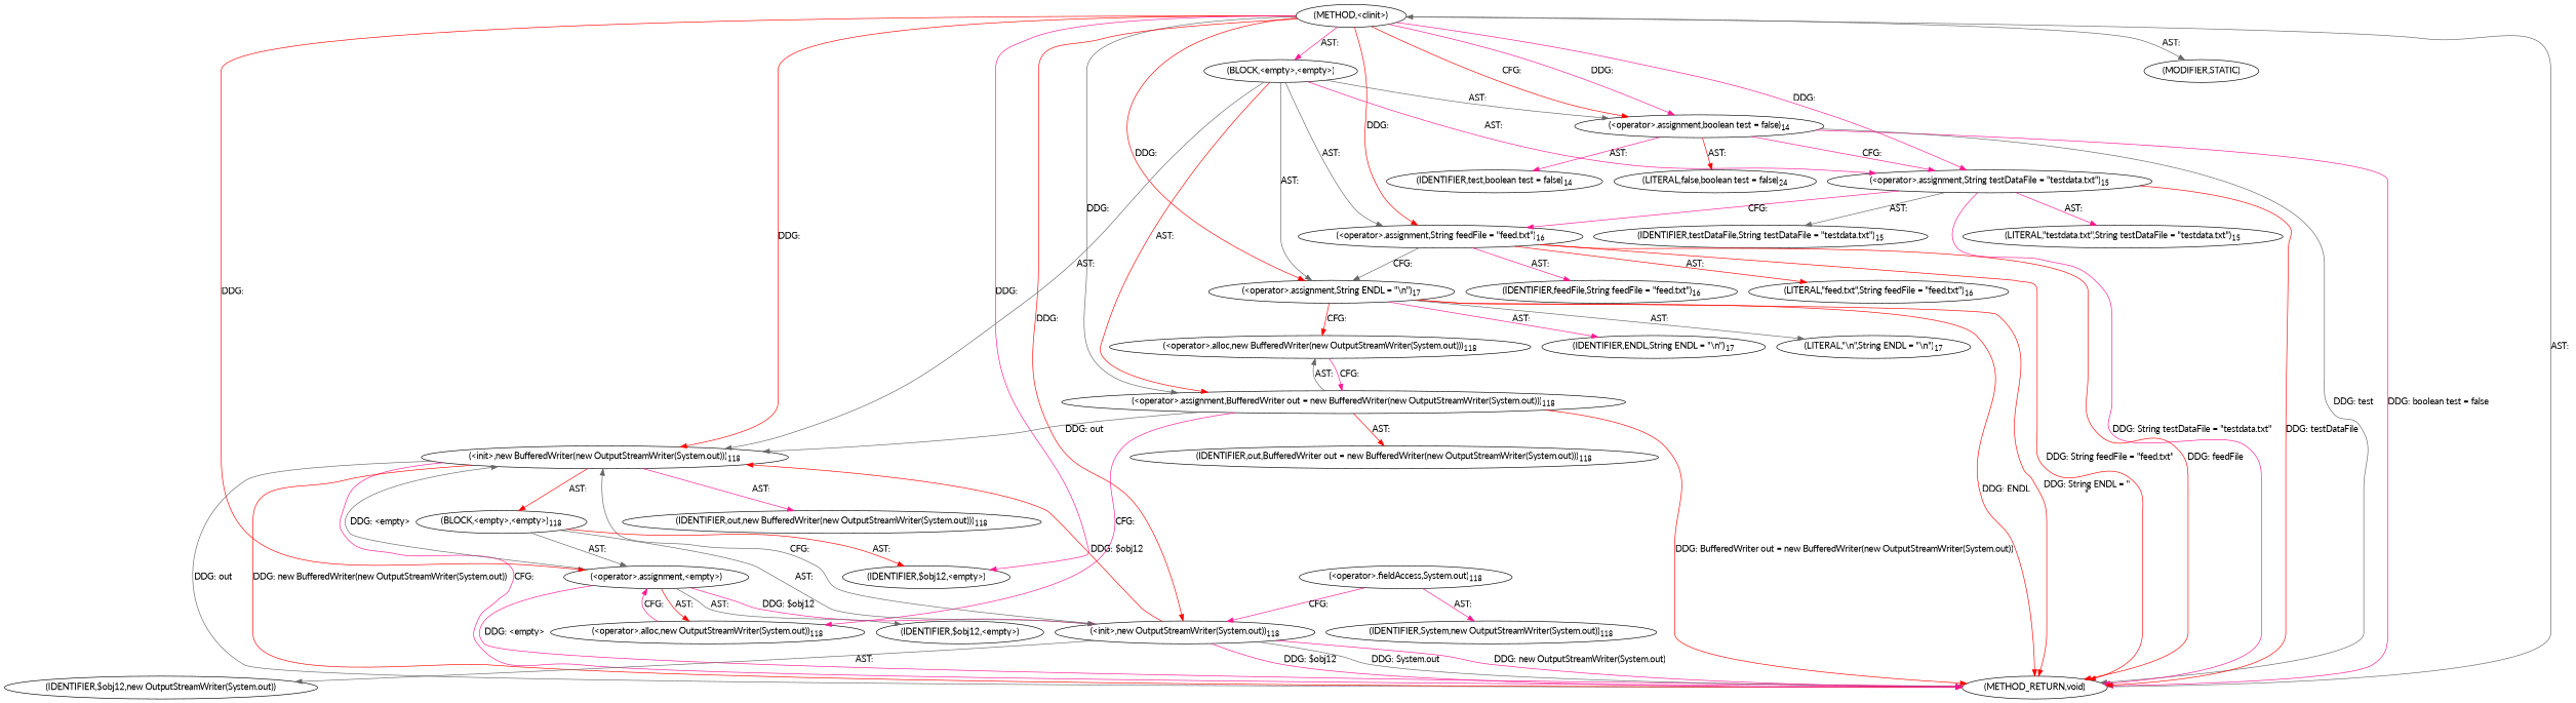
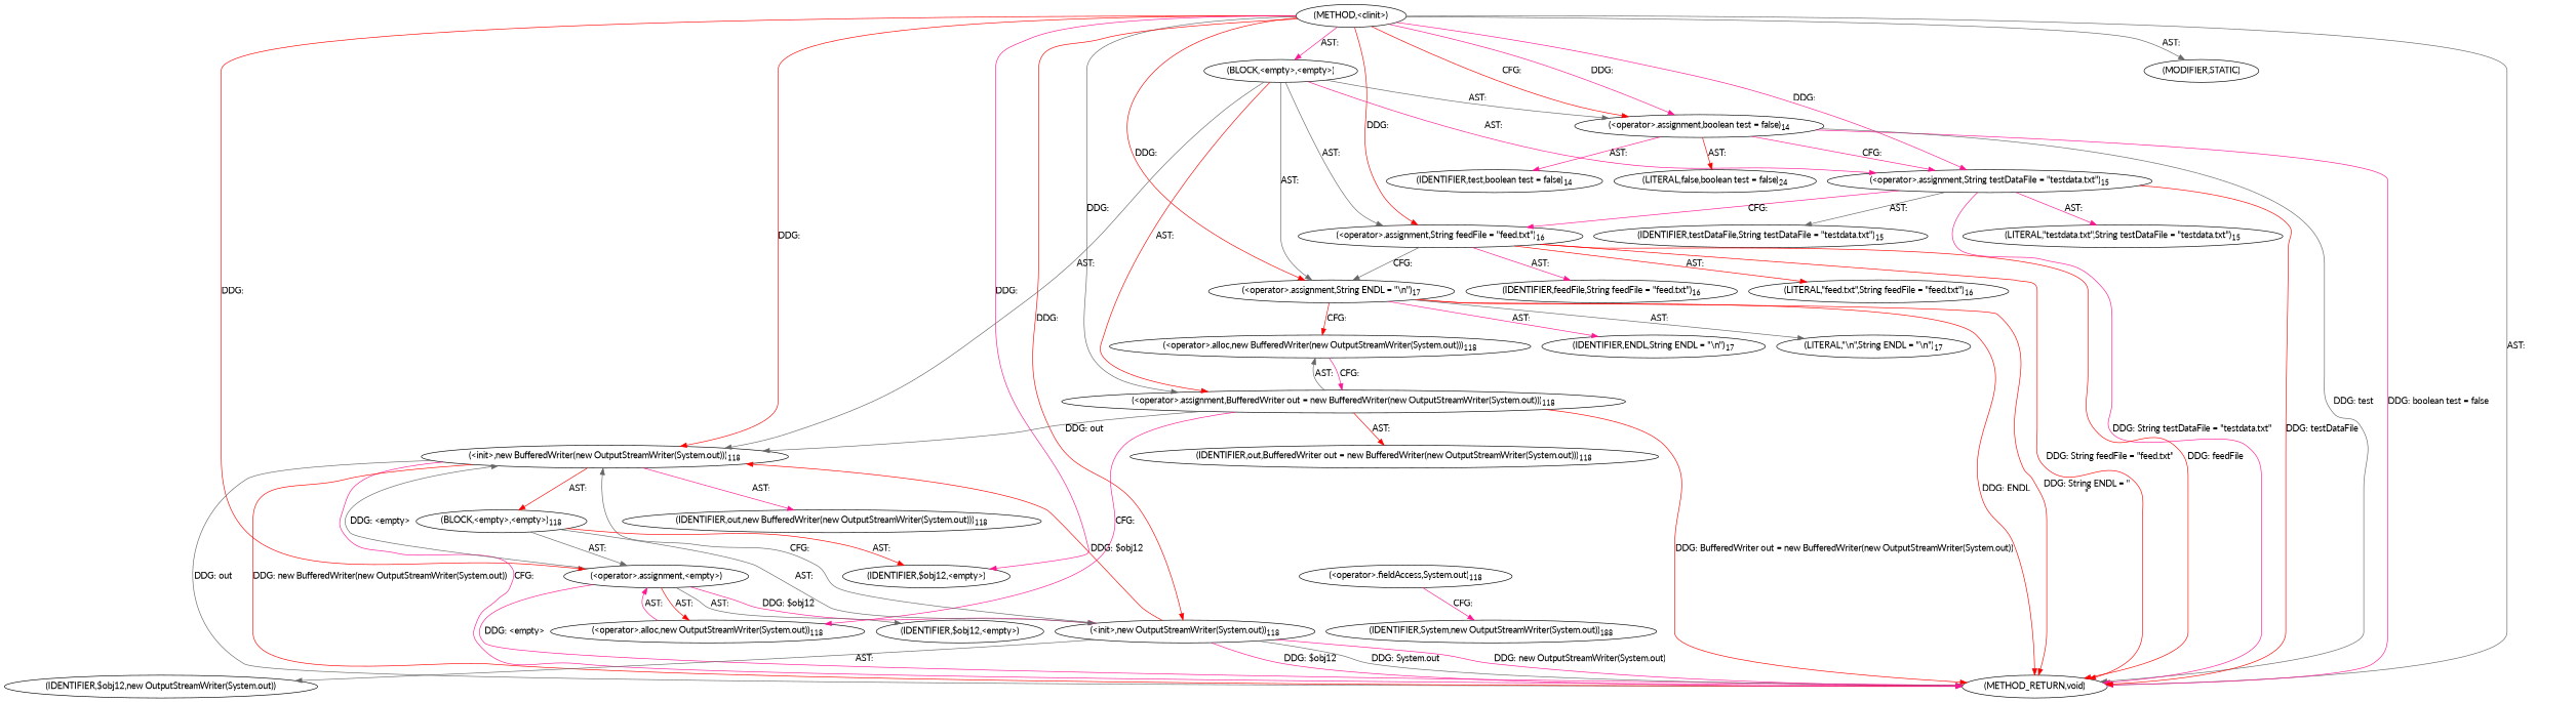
  digraph {
    fontname=Lato
    node [fontname=Lato]
    edge [color=deeppink fontname=Lato]
    n1 [label=<(METHOD,&lt;clinit&gt;)>]
    n2 [label=<(BLOCK,&lt;empty&gt;,&lt;empty&gt;)>]
    n3 [label=<(&lt;operator&gt;.assignment,boolean test = false)<SUB>14</SUB>>]
    n4 [label=<(&lt;operator&gt;.assignment,String testDataFile = &quot;testdata.txt&quot;)<SUB>15</SUB>>]
    n5 [label=<(&lt;operator&gt;.assignment,String feedFile = &quot;feed.txt&quot;)<SUB>16</SUB>>]
    n6 [label=<(&lt;operator&gt;.assignment,String ENDL = &quot;\n&quot;)<SUB>17</SUB>>]
    n7 [label=<(&lt;operator&gt;.assignment,BufferedWriter out = new BufferedWriter(new OutputStreamWriter(System.out)))<SUB>118</SUB>>]
    n8 [label=<(&lt;init&gt;,new BufferedWriter(new OutputStreamWriter(System.out)))<SUB>118</SUB>>]
    n9 [label=<(&lt;operator&gt;.assignment,&lt;empty&gt;)>]
    n10 [label=<(&lt;init&gt;,new OutputStreamWriter(System.out))<SUB>118</SUB>>]
    n11 [label=<(IDENTIFIER,$obj12,&lt;empty&gt;)>]
    n12 [label=<(MODIFIER,STATIC)>]
    n13 [label=<(METHOD_RETURN,void)>]
    n14 [label=<(IDENTIFIER,test,boolean test = false)<SUB>14</SUB>>]
    n15 [label=<(LITERAL,false,boolean test = false)<SUB>24</SUB>>]
    n16 [label=<(IDENTIFIER,testDataFile,String testDataFile = &quot;testdata.txt&quot;)<SUB>15</SUB>>]
    n17 [label=<(LITERAL,&quot;testdata.txt&quot;,String testDataFile = &quot;testdata.txt&quot;)<SUB>15</SUB>>]
    n18 [label=<(IDENTIFIER,feedFile,String feedFile = &quot;feed.txt&quot;)<SUB>16</SUB>>]
    n19 [label=<(LITERAL,&quot;feed.txt&quot;,String feedFile = &quot;feed.txt&quot;)<SUB>16</SUB>>]
    n20 [label=<(IDENTIFIER,ENDL,String ENDL = &quot;\n&quot;)<SUB>17</SUB>>]
    n21 [label=<(LITERAL,&quot;\n&quot;,String ENDL = &quot;\n&quot;)<SUB>17</SUB>>]
    n22 [label=<(&lt;operator&gt;.alloc,new BufferedWriter(new OutputStreamWriter(System.out)))<SUB>118</SUB>>]
    n23 [label=<(IDENTIFIER,out,BufferedWriter out = new BufferedWriter(new OutputStreamWriter(System.out)))<SUB>118</SUB>>]
    n24 [label=<(&lt;operator&gt;.alloc,new OutputStreamWriter(System.out))<SUB>118</SUB>>]
    n25 [label=<(IDENTIFIER,out,new BufferedWriter(new OutputStreamWriter(System.out)))<SUB>118</SUB>>]
    n26 [label=<(BLOCK,&lt;empty&gt;,&lt;empty&gt;)<SUB>118</SUB>>]
    n27 [label=<(IDENTIFIER,$obj12,&lt;empty&gt;)>]
    n28 [label=<(IDENTIFIER,$obj12,new OutputStreamWriter(System.out))>]
    n29 [label=<(&lt;operator&gt;.fieldAccess,System.out)<SUB>118</SUB>>]
-   n30 [label=<(IDENTIFIER,System,new OutputStreamWriter(System.out))<SUB>118</SUB>>]
+   n30 [label=<(IDENTIFIER,System,new OutputStreamWriter(System.out))<SUB>188</SUB>>]
    n1 -> n2 [label="AST: "]
    n1 -> n3 [color=red label="CFG: "]
    n1 -> n3 [label="DDG: "]
    n1 -> n4 [label="DDG: "]
    n1 -> n5 [color=red label="DDG: "]
    n1 -> n6 [color=red label="DDG: "]
    n1 -> n7 [color=gray40 label="DDG: "]
    n1 -> n8 [color=red label="DDG: "]
    n1 -> n9 [color=red label="DDG: "]
    n1 -> n10 [color=red label="DDG: "]
    n1 -> n11 [label="DDG: "]
    n1 -> n12 [color=gray40 label="AST: "]
-   n13 -> n1 [color=gray40 label="AST: "]
+   n1 -> n13 [color=gray40 label="AST: "]
    n2 -> n3 [color=gray40 label="AST: "]
    n2 -> n4 [label="AST: "]
    n2 -> n5 [color=gray40 label="AST: "]
    n2 -> n6 [color=gray40 label="AST: "]
    n2 -> n7 [color=red label="AST: "]
    n2 -> n8 [color=gray40 label="AST: "]
    n3 -> n4 [label="CFG: "]
    n3 -> n13 [label="DDG: boolean test = false"]
    n3 -> n13 [color=gray40 label="DDG: test"]
    n3 -> n14 [label="AST: "]
    n3 -> n15 [color=red label="AST: "]
    n4 -> n5 [label="CFG: "]
    n4 -> n13 [label="DDG: String testDataFile = &quot;testdata.txt&quot;"]
    n4 -> n13 [color=red label="DDG: testDataFile"]
    n4 -> n16 [color=gray40 label="AST: "]
    n4 -> n17 [label="AST: "]
    n5 -> n6 [color=gray40 label="CFG: "]
    n5 -> n13 [color=red label="DDG: String feedFile = &quot;feed.txt&quot;"]
    n5 -> n13 [color=red label="DDG: feedFile"]
    n5 -> n18 [label="AST: "]
    n5 -> n19 [color=red label="AST: "]
    n6 -> n13 [color=red label="DDG: String ENDL = &quot;\n&quot;"]
    n6 -> n13 [color=red label="DDG: ENDL"]
    n6 -> n20 [label="AST: "]
    n6 -> n21 [color=gray40 label="AST: "]
    n6 -> n22 [color=red label="CFG: "]
    n7 -> n8 [color=gray40 label="DDG: out"]
    n7 -> n13 [color=red label="DDG: BufferedWriter out = new BufferedWriter(new OutputStreamWriter(System.out))"]
    n7 -> n22 [color=gray40 label="AST: "]
    n7 -> n23 [color=red label="AST: "]
    n7 -> n24 [label="CFG: "]
    n8 -> n13 [label="CFG: "]
    n8 -> n13 [color=gray40 label="DDG: out"]
    n8 -> n13 [color=red label="DDG: new BufferedWriter(new OutputStreamWriter(System.out))"]
    n8 -> n25 [label="AST: "]
    n8 -> n26 [color=red label="AST: "]
    n9 -> n8 [color=gray40 label="DDG: &lt;empty&gt;"]
    n9 -> n10 [label="DDG: $obj12"]
    n9 -> n13 [label="DDG: &lt;empty&gt;"]
    n9 -> n24 [color=red label="AST: "]
    n9 -> n27 [color=gray40 label="AST: "]
    n10 -> n8 [color=gray40 label="CFG: "]
    n10 -> n8 [color=red label="DDG: $obj12"]
    n10 -> n13 [label="DDG: $obj12"]
    n10 -> n13 [color=gray40 label="DDG: System.out"]
    n10 -> n13 [label="DDG: new OutputStreamWriter(System.out)"]
    n10 -> n28 [color=gray40 label="AST: "]
    n22 -> n7 [label="CFG: "]
-   n24 -> n9 [label="CFG: "]
+   n24 -> n9 [label="AST: "]
    n26 -> n9 [color=gray40 label="AST: "]
    n26 -> n10 [color=gray40 label="AST: "]
    n26 -> n11 [color=red label="AST: "]
-   n29 -> n10 [label="CFG: "]
-   n29 -> n30 [label="AST: "]
+   n29 -> n30 [label="CFG: "]
  }
